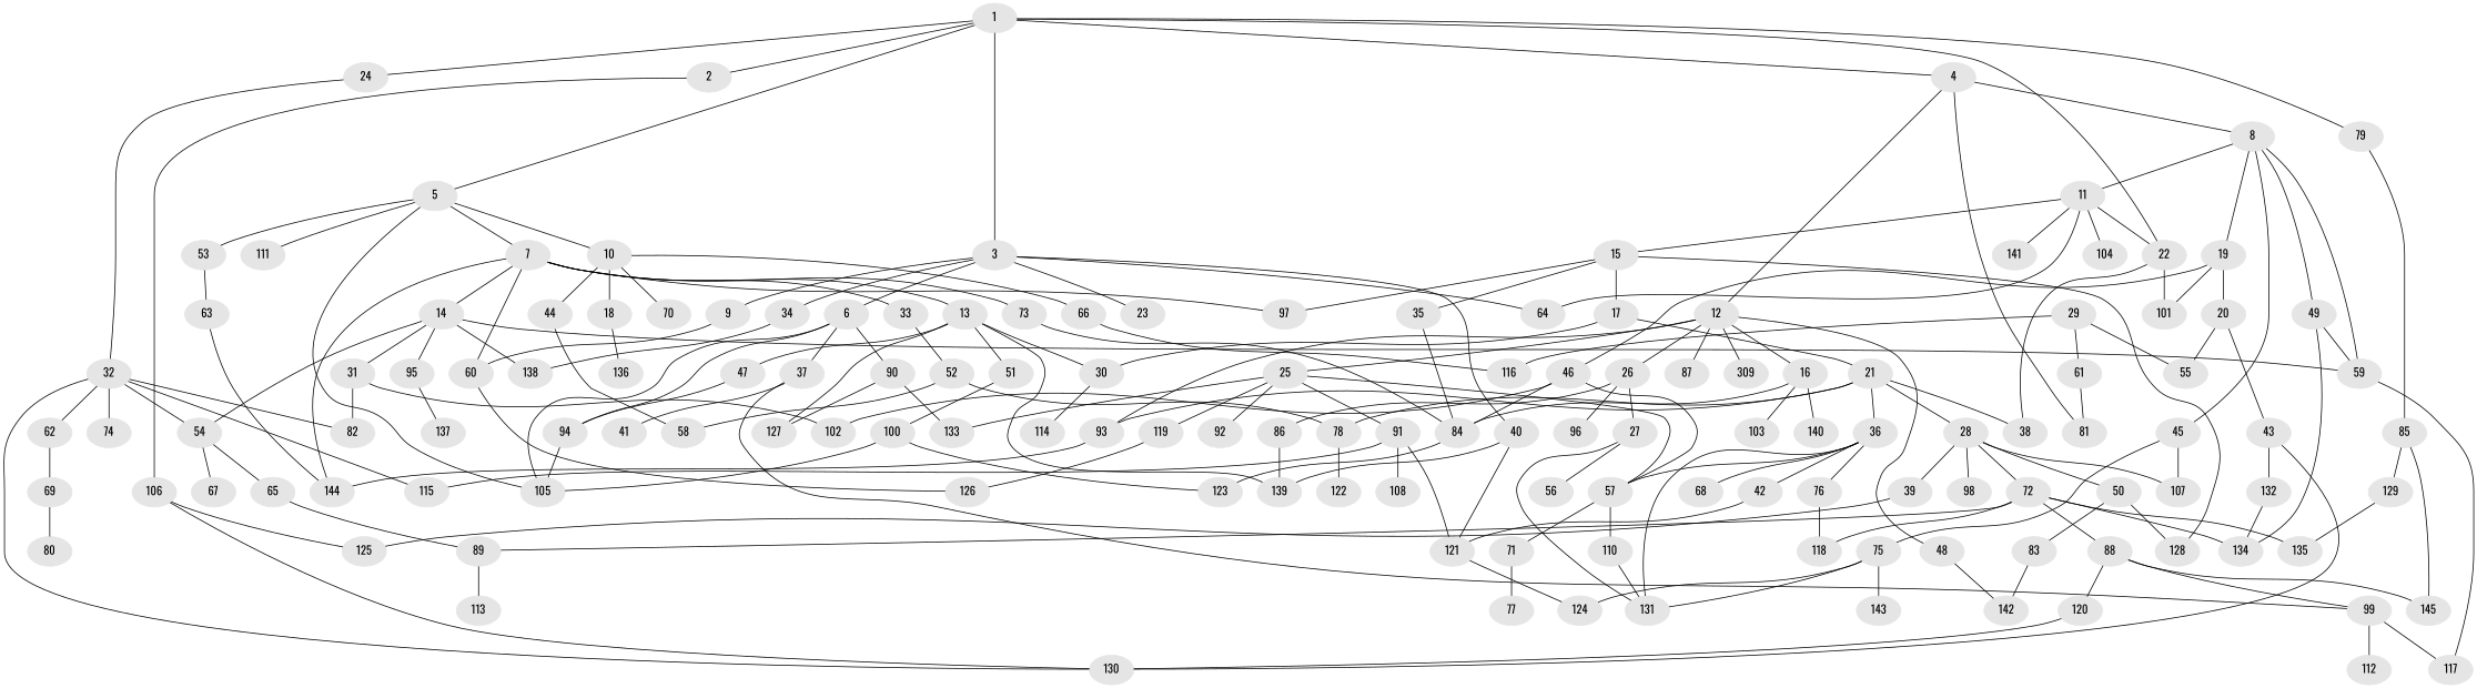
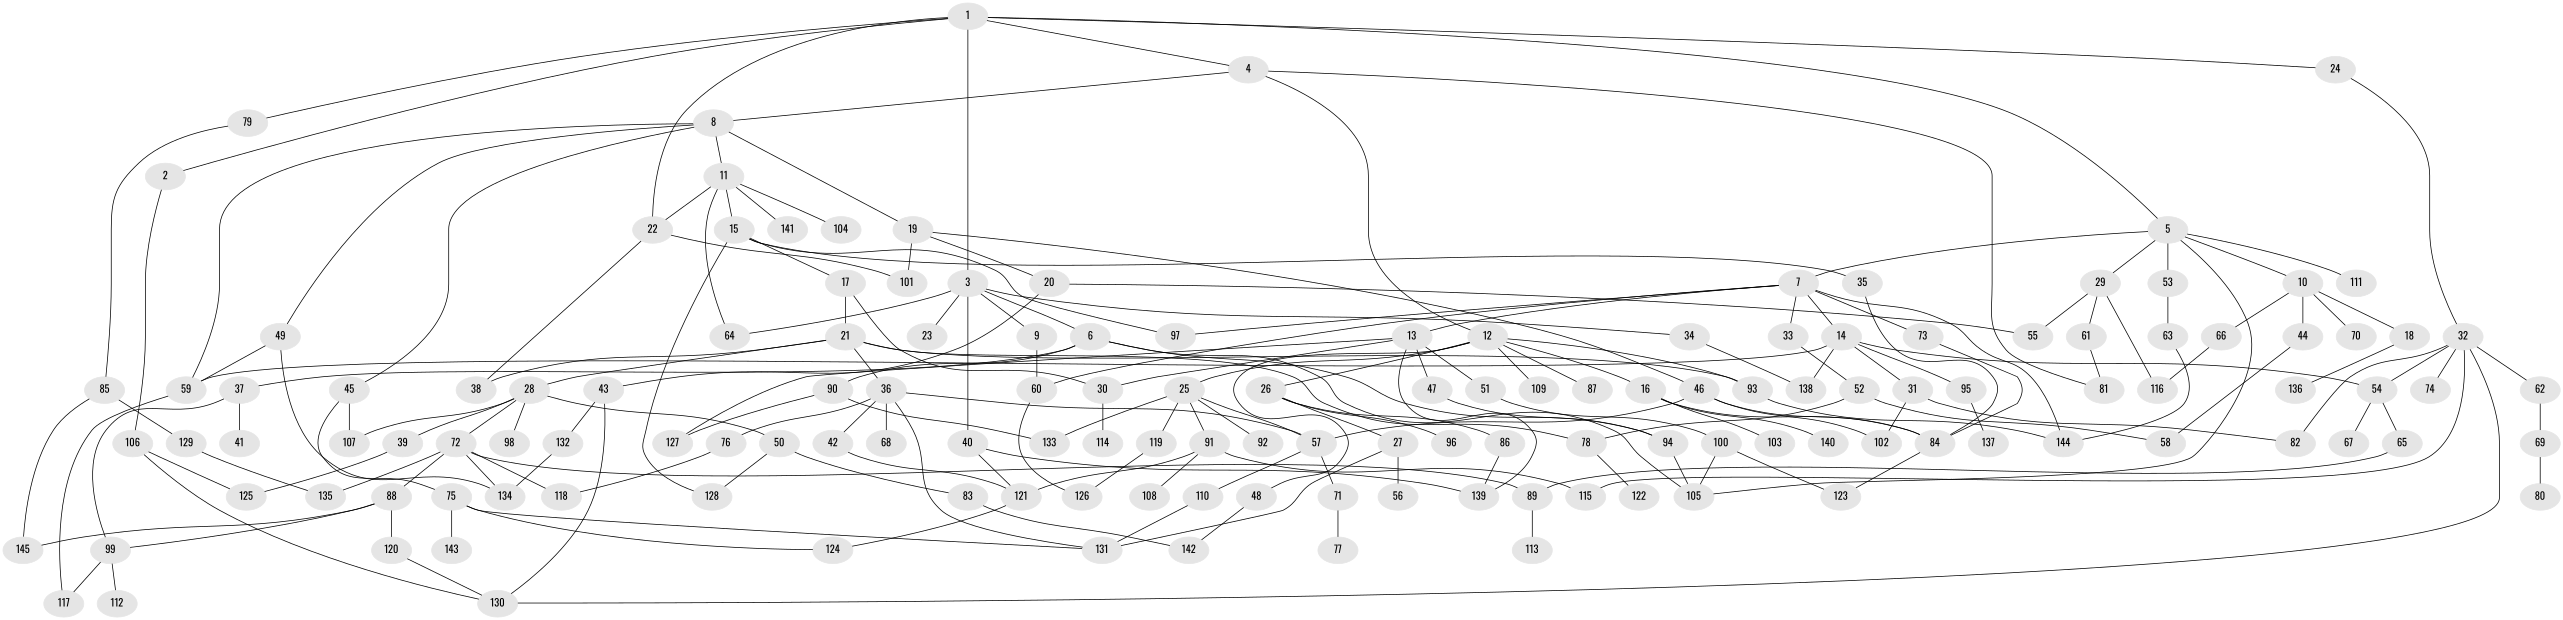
  graph {
    fontname=Oswald
    node [color=gray90 fontname=Oswald style=filled]
    edge [fontname=Oswald]
    1
    2
    3
    4
    5
    22
    24
    79
    106
    6
    9
    23
    34
    40
    64
    8
    12
    81
    7
    10
    29
    53
    105
    111
    101
    38
    32
    85
    130
    125
    37
    90
    94
    60
    138
    139
    121
    11
    19
    45
    49
    59
    16
    25
    26
    48
    87
    93
-   109 [label=309]
+   109
    13
    14
    33
    73
    97
    144
    18
    44
    66
    70
    55
    61
    116
    63
    41
    99
    127
    133
    30
    47
    51
    31
    95
    54
    52
    126
    84
    15
    104
    141
    20
    46
    107
    75
    134
    117
    136
    58
    17
    35
    128
    103
    140
    57
    91
    92
    119
    27
    86
    96
    142
    114
    100
    82
    102
    137
    21
    123
    28
    36
    78
    43
    132
    39
    50
    72
    98
    131
    42
    68
    76
    122
    62
    74
    115
    71
    110
    108
    56
    83
    89
    88
    118
    135
    65
    67
    69
    112
    124
    143
    77
    80
    113
    145
    120
    129
    1 -- 2
    1 -- 3
    1 -- 4
    1 -- 5
    1 -- 22
    1 -- 24
    1 -- 79
    2 -- 106
    3 -- 6
    3 -- 9
    3 -- 23
    3 -- 34
    3 -- 40
    3 -- 64
    4 -- 8
    4 -- 12
    4 -- 81
    5 -- 7
    5 -- 10
+   5 -- 29
    5 -- 53
    5 -- 105
    5 -- 111
    22 -- 101
    22 -- 38
    24 -- 32
    79 -- 85
    106 -- 130
    106 -- 125
    6 -- 105
    6 -- 37
    6 -- 90
    6 -- 94
    9 -- 60
    34 -- 138
    40 -- 139
    40 -- 121
    8 -- 11
    8 -- 19
    8 -- 45
    8 -- 49
    8 -- 59
    12 -- 16
    12 -- 25
    12 -- 26
    12 -- 48
    12 -- 87
    12 -- 93
    12 -- 109
    7 -- 60
    7 -- 13
    7 -- 14
    7 -- 33
    7 -- 73
    7 -- 97
    7 -- 144
    10 -- 18
    10 -- 44
    10 -- 66
    10 -- 70
    29 -- 55
    29 -- 61
    29 -- 116
    53 -- 63
    32 -- 130
    32 -- 54
    32 -- 82
    32 -- 62
    32 -- 74
    32 -- 115
    85 -- 145
    85 -- 129
    37 -- 41
    37 -- 99
    90 -- 127
    90 -- 133
    94 -- 105
    60 -- 126
    121 -- 124
    11 -- 22
    11 -- 64
    11 -- 15
    11 -- 104
    11 -- 141
    19 -- 101
    19 -- 20
    19 -- 46
    45 -- 107
    45 -- 75
    49 -- 59
    49 -- 134
    59 -- 117
    16 -- 84
    16 -- 103
    16 -- 140
    25 -- 133
    25 -- 57
    25 -- 91
    25 -- 92
    25 -- 119
    26 -- 27
    26 -- 86
    26 -- 96
    48 -- 142
    93 -- 144
    13 -- 139
    13 -- 127
    13 -- 30
    13 -- 47
    13 -- 51
    14 -- 138
    14 -- 59
    14 -- 31
    14 -- 95
    14 -- 54
    33 -- 52
    73 -- 84
    18 -- 136
    44 -- 58
    66 -- 116
    61 -- 81
    63 -- 144
    99 -- 117
    99 -- 112
    30 -- 114
    47 -- 94
    51 -- 100
    31 -- 82
    31 -- 102
    95 -- 137
    54 -- 65
    54 -- 67
    52 -- 58
    52 -- 78
    84 -- 123
    15 -- 97
    15 -- 17
    15 -- 35
    15 -- 128
    20 -- 55
    20 -- 43
    46 -- 84
    46 -- 57
    46 -- 102
    75 -- 131
    75 -- 124
    75 -- 143
    17 -- 30
    17 -- 21
    35 -- 84
    57 -- 71
    57 -- 110
    91 -- 121
    91 -- 115
    91 -- 108
    119 -- 126
    27 -- 131
    27 -- 56
    86 -- 139
    100 -- 105
    100 -- 123
    21 -- 38
    21 -- 93
    21 -- 28
    21 -- 36
    21 -- 78
    28 -- 107
    28 -- 39
    28 -- 50
    28 -- 72
    28 -- 98
    36 -- 57
    36 -- 131
    36 -- 42
    36 -- 68
    36 -- 76
    78 -- 122
    43 -- 130
    43 -- 132
    132 -- 134
    39 -- 125
    50 -- 128
    50 -- 83
    72 -- 134
    72 -- 89
    72 -- 88
    72 -- 118
    72 -- 135
    42 -- 121
    76 -- 118
    62 -- 69
    71 -- 77
    110 -- 131
    83 -- 142
    89 -- 113
    88 -- 99
    88 -- 145
    88 -- 120
    65 -- 89
    69 -- 80
    120 -- 130
    129 -- 135
  }
